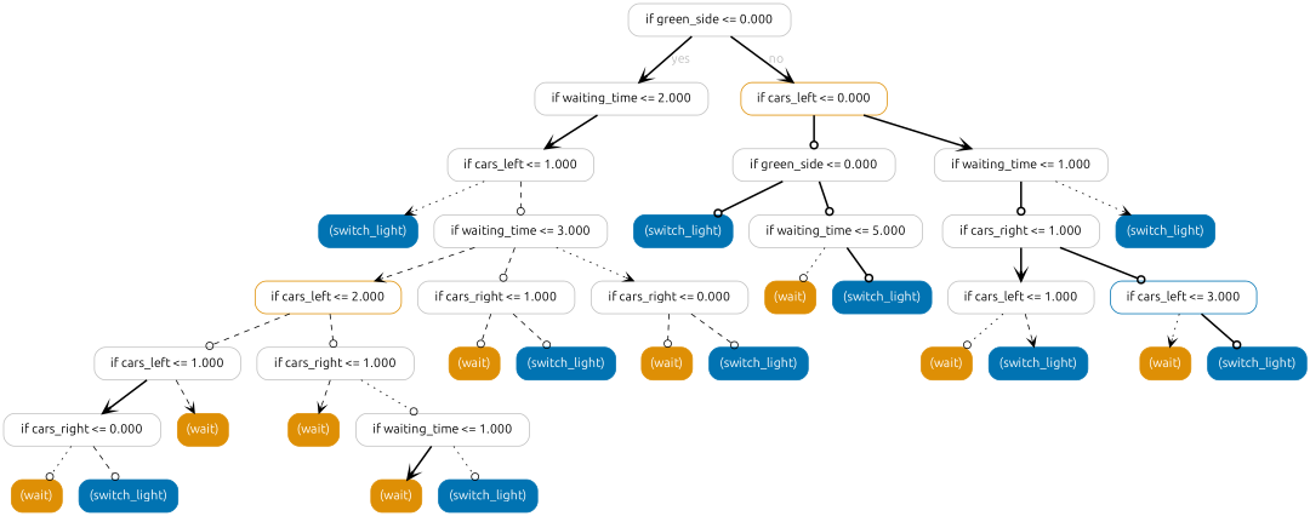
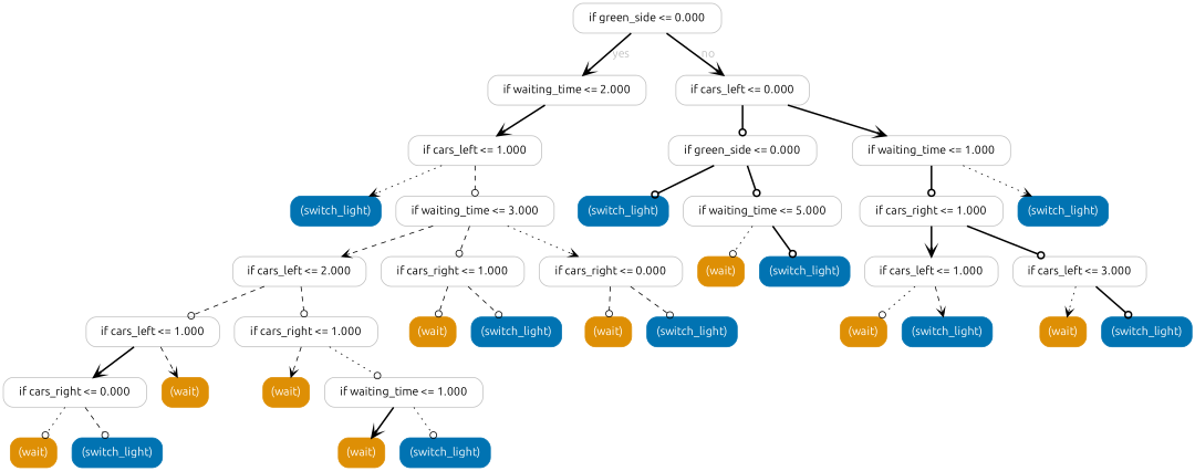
  digraph {
    fontname=Ubuntu
    node [color=gray fillcolor=white fontname=Ubuntu shape=box style="filled, rounded" fontcolor=white]
    edge [arrowhead=odot fontcolor=gray fontname=Ubuntu style=bold]
    n1 [height=0.5 label="if green_side <= 0.000" width=2.4861 fontcolor=""]
    n2 [height=0.5 label="if waiting_time <= 2.000" width=2.6528 fontcolor=""]
-   n3 [color="#de8f05" height=0.5 label="if cars_left <= 0.000" width=2.2361 fontcolor=""]
+   n3 [height=0.5 label="if cars_left <= 0.000" width=2.2361 fontcolor=""]
    n4 [height=0.5 label="if cars_left <= 1.000" width=2.2361 fontcolor=""]
    n5 [height=0.5 label="if green_side <= 0.000" width=2.4861 fontcolor=""]
    n6 [height=0.5 label="if waiting_time <= 1.000" width=2.6528 fontcolor=""]
-   n7 [color="#de8f05" height=0.5 label="if cars_left <= 2.000" width=2.2361 fontcolor=""]
+   n7 [height=0.5 label="if cars_left <= 2.000" width=2.2361 fontcolor=""]
    n8 [height=0.5 label="if cars_left <= 1.000" width=2.2361 fontcolor=""]
    n9 [height=0.5 label="if cars_right <= 1.000" width=2.4028 fontcolor=""]
    n10 [color="#0173b2" fillcolor="#0173b2" height=0.5 label="(switch_light)" width=1.5139]
    n11 [height=0.5 label="if waiting_time <= 3.000" width=2.6528 fontcolor=""]
    n12 [color="#0173b2" fillcolor="#0173b2" height=0.5 label="(switch_light)" width=1.5139]
    n13 [height=0.5 label="if waiting_time <= 5.000" width=2.6528 fontcolor=""]
    n14 [height=0.5 label="if cars_right <= 1.000" width=2.4028 fontcolor=""]
    n15 [color="#0173b2" fillcolor="#0173b2" height=0.5 label="(switch_light)" width=1.5139]
    n16 [height=0.5 label="if cars_right <= 0.000" width=2.4028 fontcolor=""]
    n17 [color="#de8f05" fillcolor="#de8f05" height=0.5 label="(wait)" width=0.77778]
    n18 [color="#de8f05" fillcolor="#de8f05" height=0.5 label="(wait)" width=0.77778]
    n19 [height=0.5 label="if waiting_time <= 1.000" width=2.6528 fontcolor=""]
    n20 [height=0.5 label="if cars_right <= 1.000" width=2.4028 fontcolor=""]
    n21 [height=0.5 label="if cars_right <= 0.000" width=2.4028 fontcolor=""]
    n22 [color="#de8f05" fillcolor="#de8f05" height=0.5 label="(wait)" width=0.77778]
    n23 [color="#0173b2" fillcolor="#0173b2" height=0.5 label="(switch_light)" width=1.5139]
    n24 [color="#de8f05" fillcolor="#de8f05" height=0.5 label="(wait)" width=0.77778]
    n25 [color="#0173b2" fillcolor="#0173b2" height=0.5 label="(switch_light)" width=1.5139]
    n26 [color="#de8f05" fillcolor="#de8f05" height=0.5 label="(wait)" width=0.77778]
    n27 [color="#0173b2" fillcolor="#0173b2" height=0.5 label="(switch_light)" width=1.5139]
    n28 [color="#de8f05" fillcolor="#de8f05" height=0.5 label="(wait)" width=0.77778]
    n29 [color="#0173b2" fillcolor="#0173b2" height=0.5 label="(switch_light)" width=1.5139]
    n30 [color="#de8f05" fillcolor="#de8f05" height=0.5 label="(wait)" width=0.77778]
    n31 [color="#0173b2" fillcolor="#0173b2" height=0.5 label="(switch_light)" width=1.5139]
    n32 [height=0.5 label="if cars_left <= 1.000" width=2.2361 fontcolor=""]
-   n33 [color="#0173b2" height=0.5 label="if cars_left <= 3.000" width=2.2361 fontcolor=""]
+   n33 [height=0.5 label="if cars_left <= 3.000" width=2.2361 fontcolor=""]
    n34 [color="#de8f05" fillcolor="#de8f05" height=0.5 label="(wait)" width=0.77778]
    n35 [color="#0173b2" fillcolor="#0173b2" height=0.5 label="(switch_light)" width=1.5139]
    n36 [color="#de8f05" fillcolor="#de8f05" height=0.5 label="(wait)" width=0.77778]
    n37 [color="#0173b2" fillcolor="#0173b2" height=0.5 label="(switch_light)" width=1.5139]
    n1 -> n2 [arrowhead=vee label=yes]
    n1 -> n3 [arrowhead=vee label=no]
    n2 -> n4 [arrowhead=vee]
    n3 -> n5
    n3 -> n6 [arrowhead=vee]
    n4 -> n10 [arrowhead=vee style=dotted]
    n4 -> n11 [style=dashed]
    n5 -> n12
    n5 -> n13
    n6 -> n14
    n6 -> n15 [arrowhead=vee style=dotted]
    n7 -> n8 [style=dashed]
    n7 -> n9 [style=dashed]
    n8 -> n16 [arrowhead=vee]
    n8 -> n17 [arrowhead=vee style=dashed]
    n9 -> n18 [arrowhead=vee style=dashed]
    n9 -> n19 [style=dotted]
    n11 -> n7 [arrowhead=vee style=dashed]
    n11 -> n20 [style=dashed]
    n11 -> n21 [arrowhead=vee style=dotted]
    n13 -> n30 [style=dotted]
    n13 -> n31
    n14 -> n32 [arrowhead=vee]
    n14 -> n33
    n16 -> n22 [style=dotted]
    n16 -> n23 [style=dashed]
    n19 -> n24 [arrowhead=vee]
    n19 -> n25 [style=dotted]
    n20 -> n26 [style=dashed]
    n20 -> n27 [style=dashed]
    n21 -> n28 [style=dashed]
    n21 -> n29 [style=dashed]
    n32 -> n34 [style=dotted]
    n32 -> n35 [arrowhead=vee style=dashed]
    n33 -> n36 [arrowhead=vee style=dotted]
    n33 -> n37
  }
